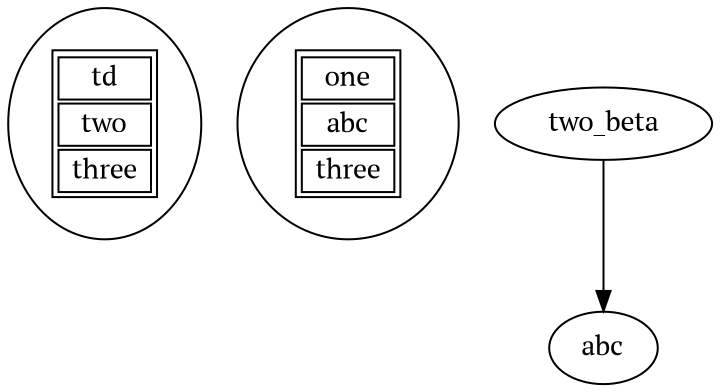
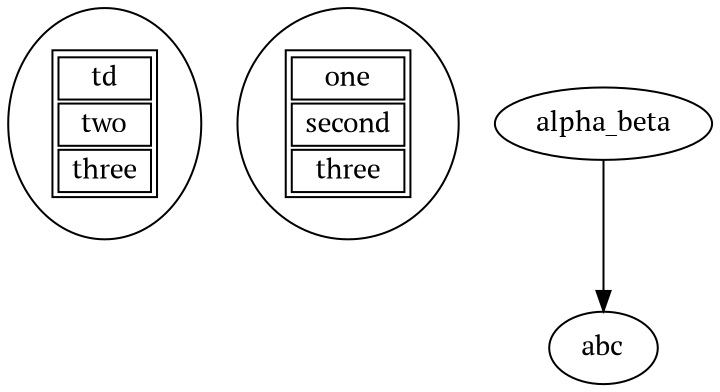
  digraph {
    fontname="PT Serif"
    node [fontname="PT Serif"]
    n1 [label=<       <table tooltip="table tip">         <tr> <td tooltip="td tip"> td </td> </tr>         <tr> <td > two </td> </tr>         <tr> <td tooltip="td tip"> three </td> </tr>       </table>     >]
-   n2 [label=<       <table >         <tr> <td tooltip="cell tool tip"> one </td> </tr>         <tr> <td > abc </td> </tr>         <tr> <td tooltip="leave a tip" href="bogus"> three </td> </tr>       </table>     >]
+   n2 [label=<       <table >         <tr> <td tooltip="cell tool tip"> one </td> </tr>         <tr> <td > second </td> </tr>         <tr> <td tooltip="leave a tip" href="bogus"> three </td> </tr>       </table>     >]
    abc
-   alpha_beta [label=two_beta]
+   alpha_beta
    alpha_beta -> abc [fontname="PT Serif"]
  }
